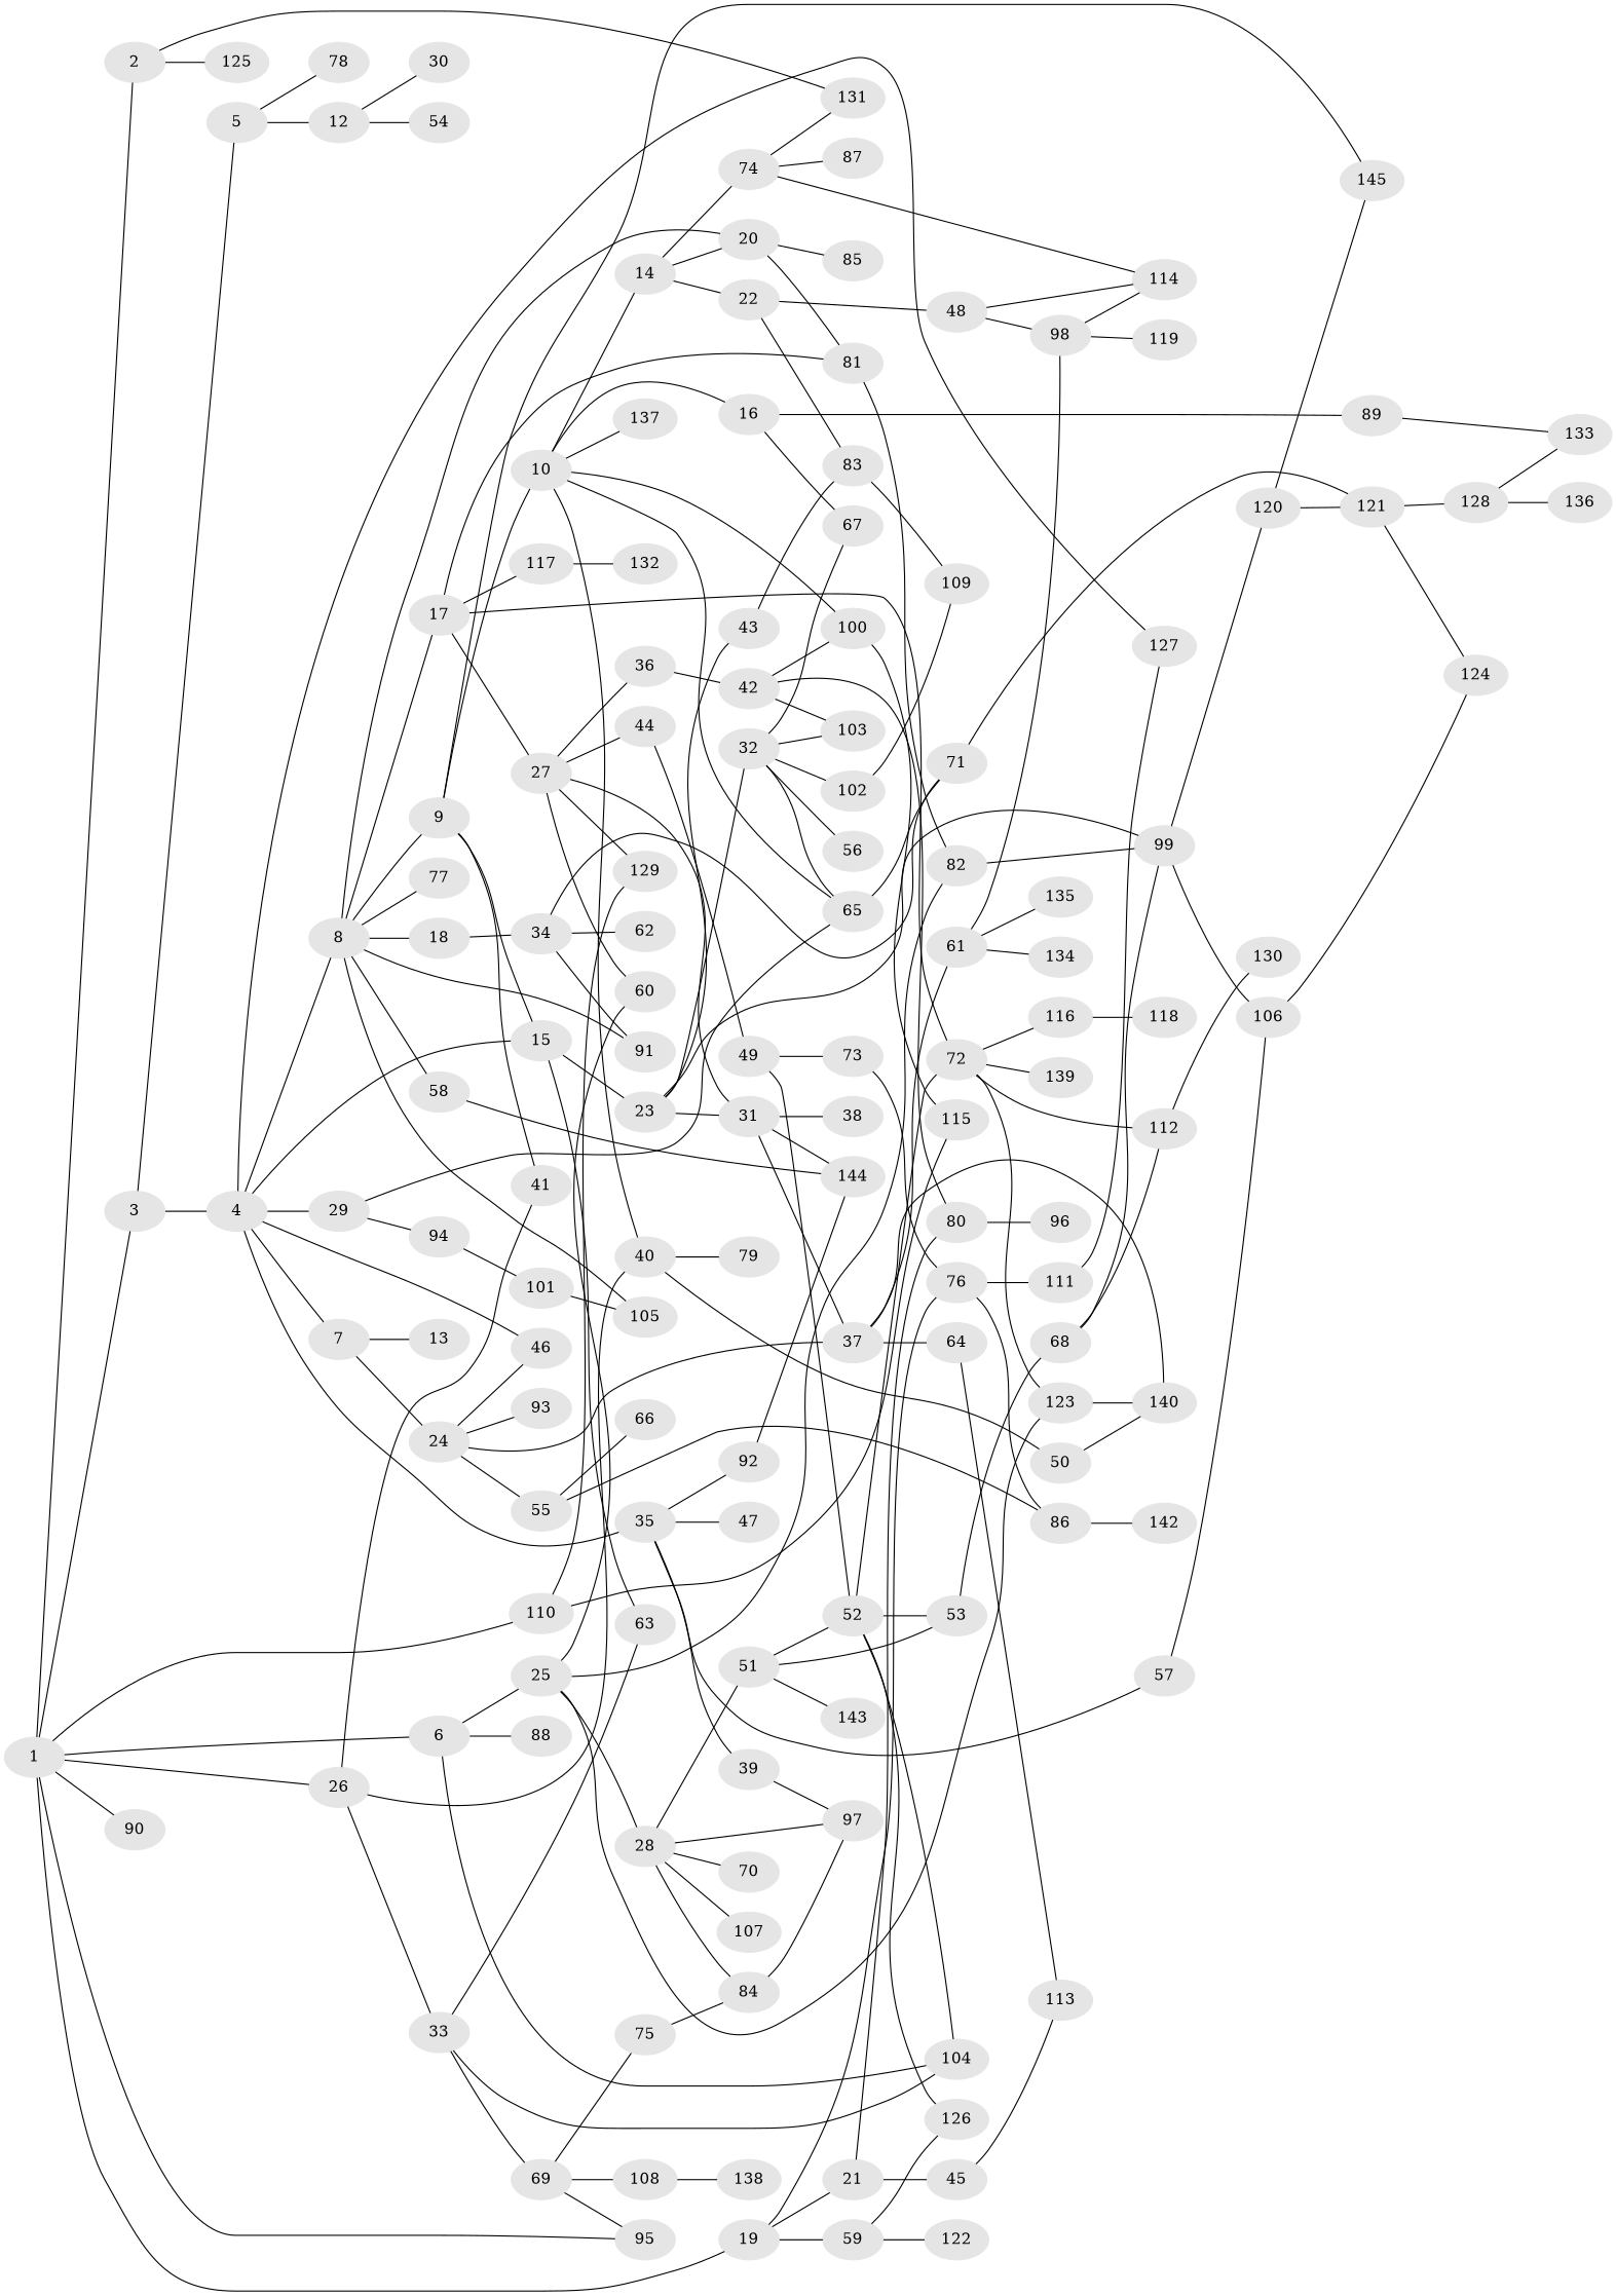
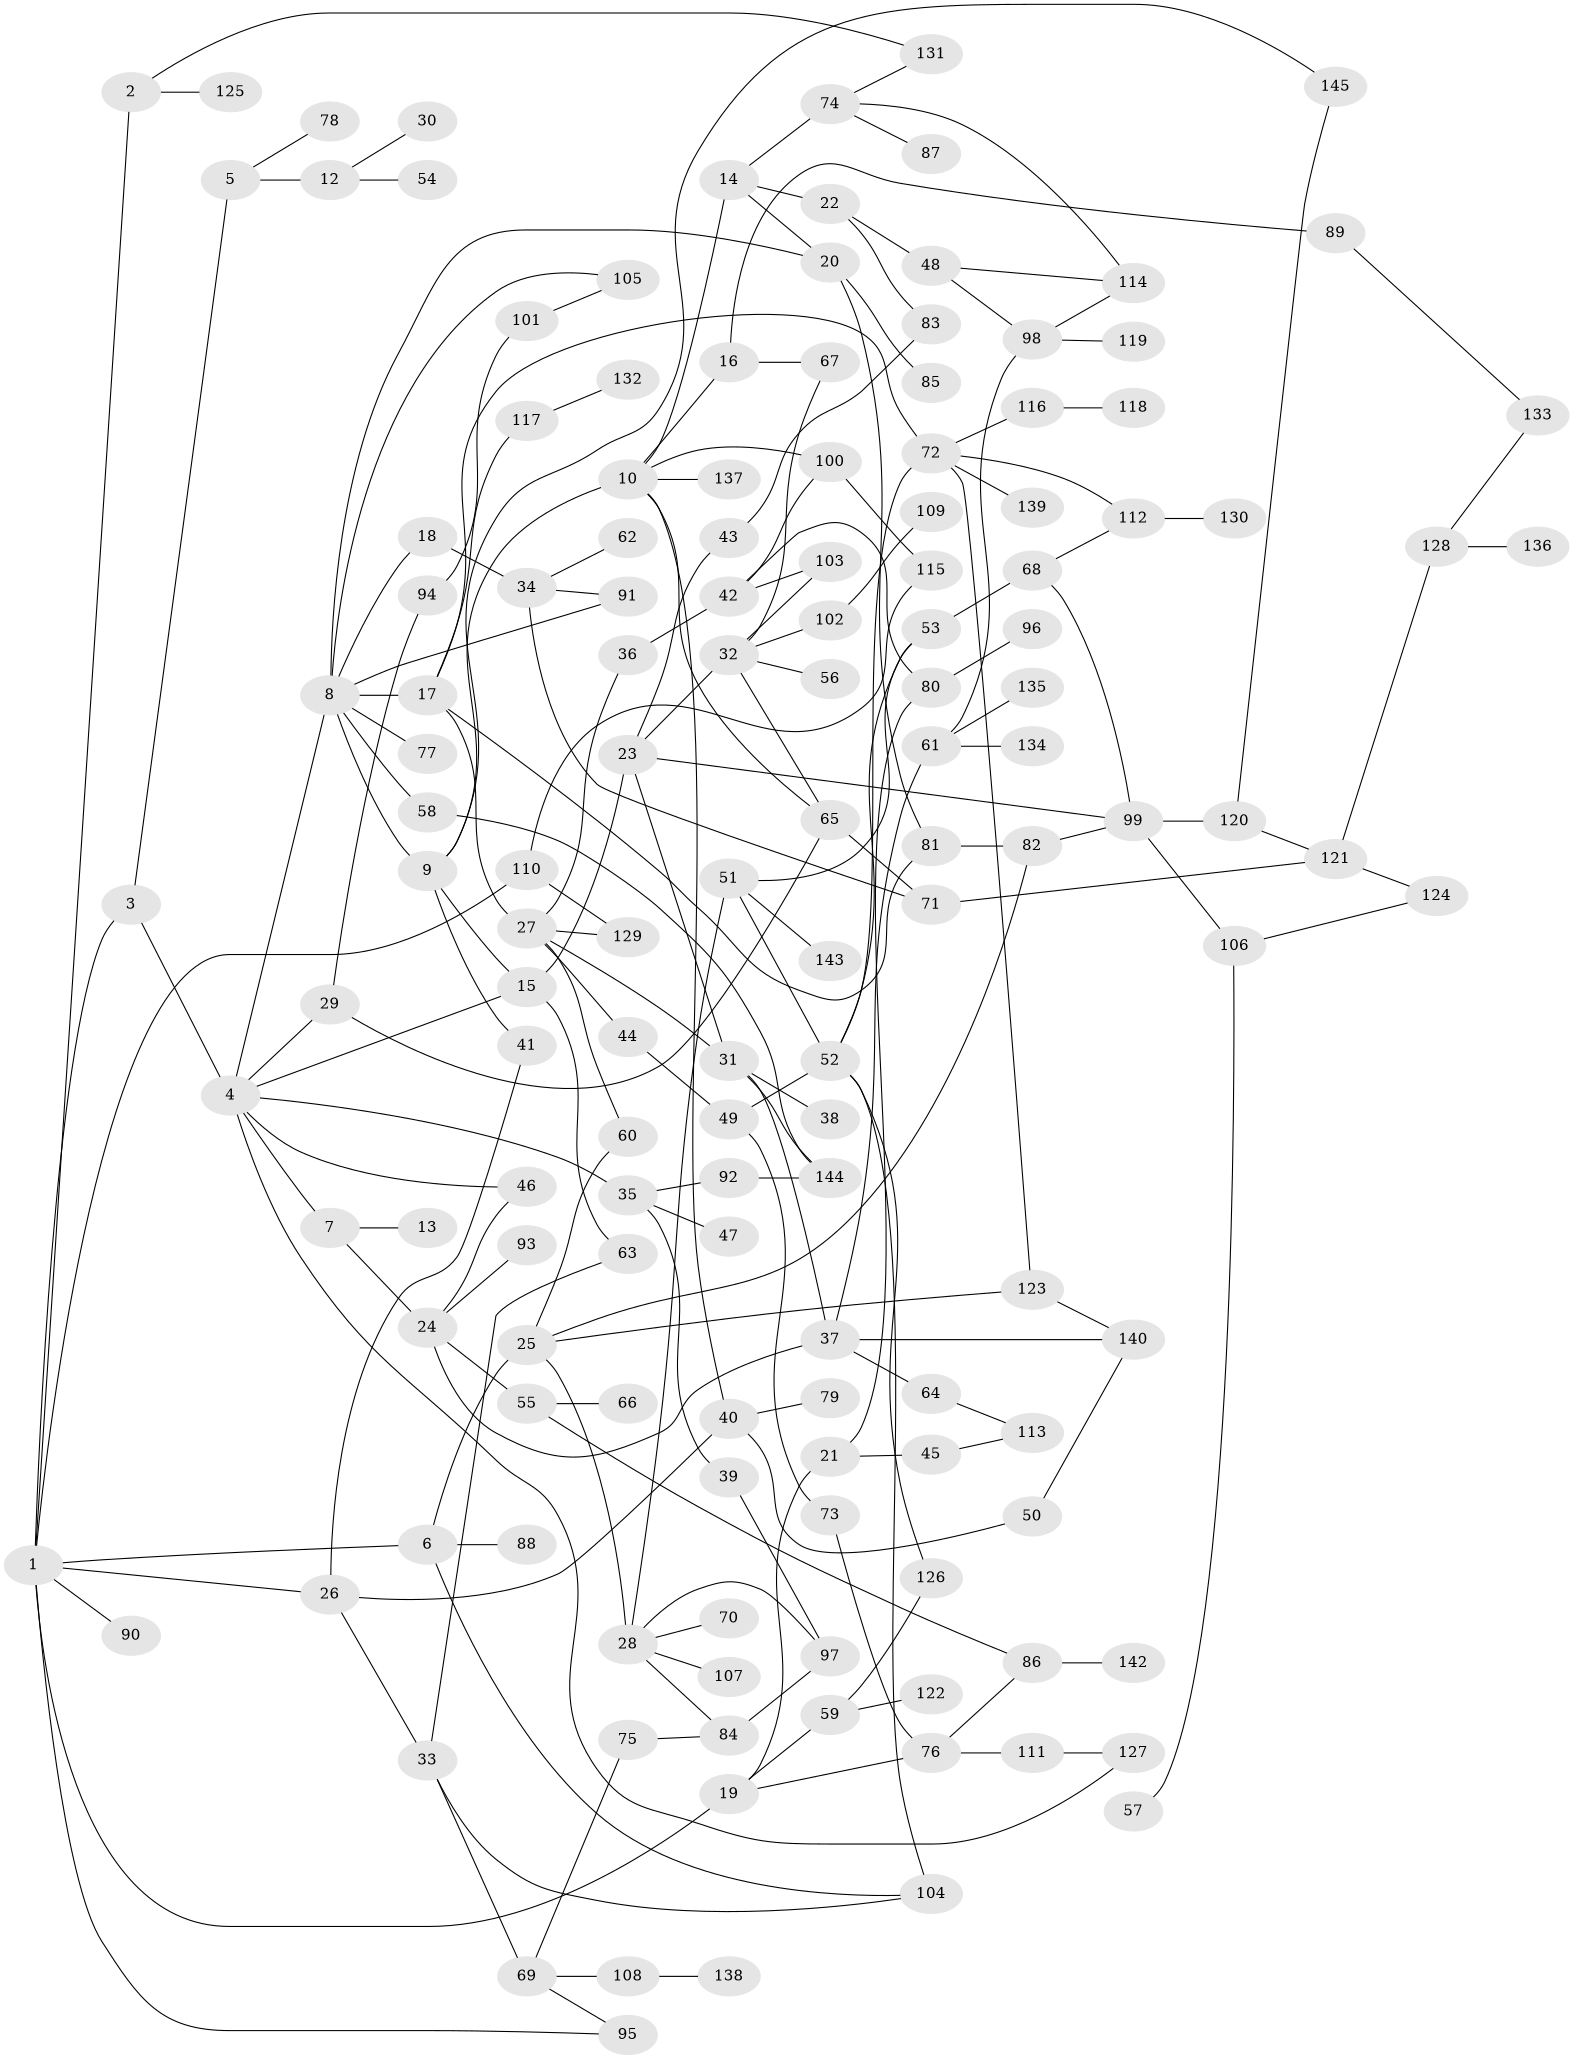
  graph {
    rankdir=LR
    node [color=gray90 style=filled]
    1
    2
    3
    6
    19
    26
    90
    95
    110
    125
    131
    4
    5
    25
    88
    104
    21
    59
    76
    41
    40
    33
    129
    115
    7
    8
    15
    29
    35
    46
    127
    12
    78
    13
    24
    9
    17
    18
    20
    58
    77
    91
    105
    23
    63
    65
    94
    39
    47
    57
    92
    30
    54
    28
    60
    82
    123
    37
    55
    93
    10
    145
    27
    72
    81
    117
    34
    85
    144
    14
    16
    100
    137
    22
    74
    67
    89
    50
    79
    71
    69
    75
    108
    48
    83
    114
    87
    31
    32
    43
    99
    133
    36
    44
    112
    116
    139
    132
    62
    45
    80
    126
    122
    86
    111
    113
    96
    98
    109
    38
    56
    102
    103
    106
    120
    61
    64
    140
    66
    51
    70
    84
    97
    107
    42
    49
    52
    53
    143
    101
    121
    134
    135
    73
    119
    68
    142
    124
    130
    138
    128
    118
    136
    1 -- 2
    1 -- 3
    1 -- 6
    1 -- 19
    1 -- 26
    1 -- 90
    1 -- 95
    1 -- 110
    2 -- 125
    2 -- 131
    3 -- 4
    3 -- 5
    6 -- 25
    6 -- 88
    6 -- 104
    19 -- 21
    19 -- 59
    19 -- 76
    26 -- 41
    26 -- 40
    26 -- 33
    110 -- 129
    110 -- 115
    4 -- 7
    4 -- 8
    4 -- 15
    4 -- 29
    4 -- 35
    4 -- 46
    4 -- 127
    5 -- 12
    5 -- 78
    25 -- 28
    25 -- 60
    25 -- 82
    25 -- 123
    21 -- 45
    21 -- 80
    59 -- 126
    59 -- 122
    76 -- 86
    76 -- 111
    40 -- 50
    40 -- 79
    33 -- 104
    33 -- 63
    33 -- 69
    7 -- 13
    7 -- 24
    8 -- 9
    8 -- 17
    8 -- 18
    8 -- 20
    8 -- 58
    8 -- 77
    8 -- 91
    8 -- 105
    15 -- 23
    15 -- 63
    29 -- 65
    29 -- 94
    35 -- 39
    35 -- 47
-   35 -- 57
    35 -- 92
    12 -- 30
    12 -- 54
    24 -- 46
    24 -- 37
    24 -- 55
    24 -- 93
    9 -- 41
    9 -- 15
    9 -- 10
    9 -- 145
    17 -- 27
    17 -- 72
    17 -- 81
    17 -- 117
    18 -- 34
    20 -- 81
    20 -- 85
    58 -- 144
    23 -- 31
    23 -- 32
    23 -- 43
    23 -- 99
    65 -- 71
    94 -- 101
    39 -- 97
    57 -- 106
    92 -- 144
    28 -- 51
    28 -- 70
    28 -- 84
    28 -- 97
    28 -- 107
    82 -- 99
    123 -- 140
    37 -- 61
    37 -- 64
    37 -- 140
    55 -- 86
    55 -- 66
    10 -- 40
    10 -- 65
    10 -- 14
    10 -- 16
    10 -- 100
    10 -- 137
    27 -- 129
    27 -- 60
    27 -- 31
    27 -- 36
    27 -- 44
    72 -- 123
    72 -- 112
    72 -- 116
    72 -- 139
    81 -- 82
    117 -- 132
    34 -- 91
    34 -- 71
    34 -- 62
    14 -- 20
    14 -- 22
    14 -- 74
    16 -- 67
    16 -- 89
    100 -- 115
    22 -- 48
    22 -- 83
    74 -- 131
    74 -- 114
    74 -- 87
    89 -- 133
    50 -- 140
    71 -- 121
    69 -- 95
    69 -- 75
    69 -- 108
    75 -- 84
    108 -- 138
    48 -- 114
    48 -- 98
-   83 -- 109
    31 -- 37
    31 -- 144
    31 -- 38
    32 -- 65
    32 -- 67
    32 -- 56
    32 -- 102
    32 -- 103
    43 -- 83
    99 -- 106
    99 -- 120
    36 -- 42
    44 -- 49
    112 -- 130
    116 -- 118
    45 -- 113
    80 -- 96
    86 -- 142
    111 -- 127
    98 -- 114
    98 -- 119
    102 -- 109
    106 -- 124
    120 -- 145
    120 -- 121
    61 -- 98
    61 -- 134
    61 -- 135
    64 -- 113
    51 -- 52
    51 -- 53
    51 -- 143
    84 -- 97
    42 -- 100
    42 -- 80
    42 -- 103
    49 -- 52
    49 -- 73
    52 -- 104
    52 -- 72
    52 -- 126
    52 -- 53
    53 -- 68
    101 -- 105
    121 -- 124
    121 -- 128
    73 -- 76
    68 -- 99
    68 -- 112
    128 -- 133
    128 -- 136
  }
